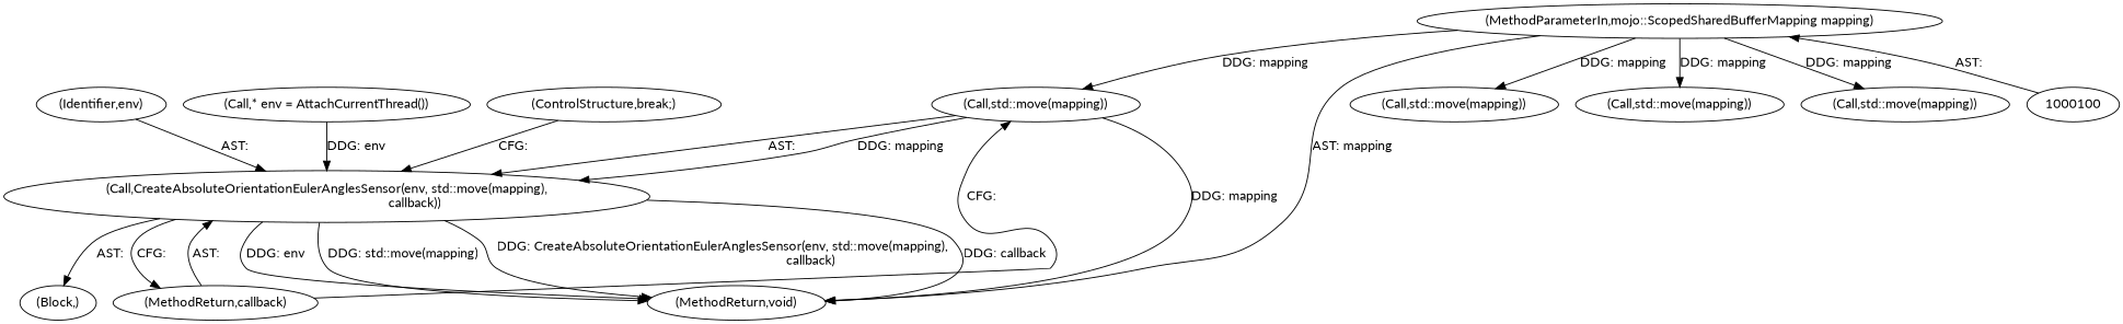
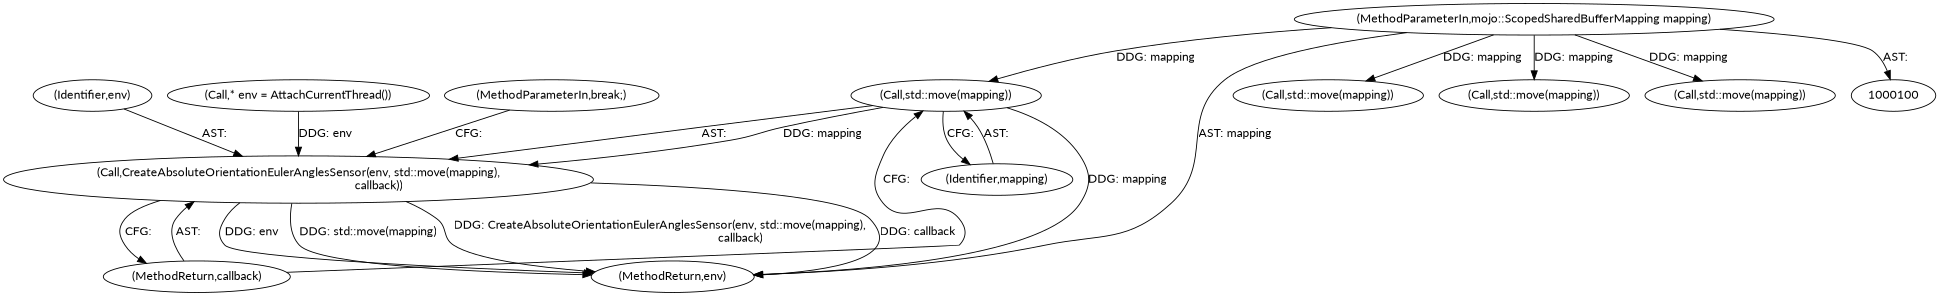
  digraph {
    fontname=Lato
    node [fontname=Lato]
    edge [fontname=Lato]
    n1 [label="(Call,std::move(mapping))"]
    n2 [label="(Call,CreateAbsoluteOrientationEulerAnglesSensor(env, std::move(mapping),\n                                                 callback))"]
-   n3 [label="(MethodReturn,void)"]
+   n3 [label="(MethodReturn,env)"]
+   n4 [label="(Identifier,mapping)"]
    n5 [label="(MethodReturn,callback)"]
-   n6 [label="(Block,)"]
    n7 [label="(MethodParameterIn,mojo::ScopedSharedBufferMapping mapping)"]
    n8 [label="(Call,std::move(mapping))"]
    n9 [label="(Call,std::move(mapping))"]
    n10 [label="(Call,std::move(mapping))"]
    1000100
    n12 [label="(Identifier,env)"]
    n13 [label="(Call,* env = AttachCurrentThread())"]
-   n14 [label="(ControlStructure,break;)"]
+   n14 [label="(MethodParameterIn,break;)"]
    n1 -> n2 [label="AST: "]
    n1 -> n2 [label="DDG: mapping"]
    n1 -> n3 [label="DDG: mapping"]
+   n1 -> n4 [label="CFG: "]
    n2 -> n3 [label="DDG: callback"]
    n2 -> n3 [label="DDG: env"]
    n2 -> n3 [label="DDG: std::move(mapping)"]
    n2 -> n3 [label="DDG: CreateAbsoluteOrientationEulerAnglesSensor(env, std::move(mapping),\n                                                 callback)"]
    n2 -> n5 [label="CFG: "]
-   n2 -> n6 [label="AST: "]
+   n4 -> n1 [label="AST: "]
    n5 -> n1 [label="CFG: "]
    n5 -> n2 [label="AST: "]
    n7 -> n1 [label="DDG: mapping"]
    n7 -> n3 [label="AST: mapping"]
    n7 -> n8 [label="DDG: mapping"]
    n7 -> n9 [label="DDG: mapping"]
    n7 -> n10 [label="DDG: mapping"]
-   1000100 -> n7 [label="AST: "]
+   n7 -> 1000100 [label="AST: "]
    n12 -> n2 [label="AST: "]
    n13 -> n2 [label="DDG: env"]
    n14 -> n2 [label="CFG: "]
  }
